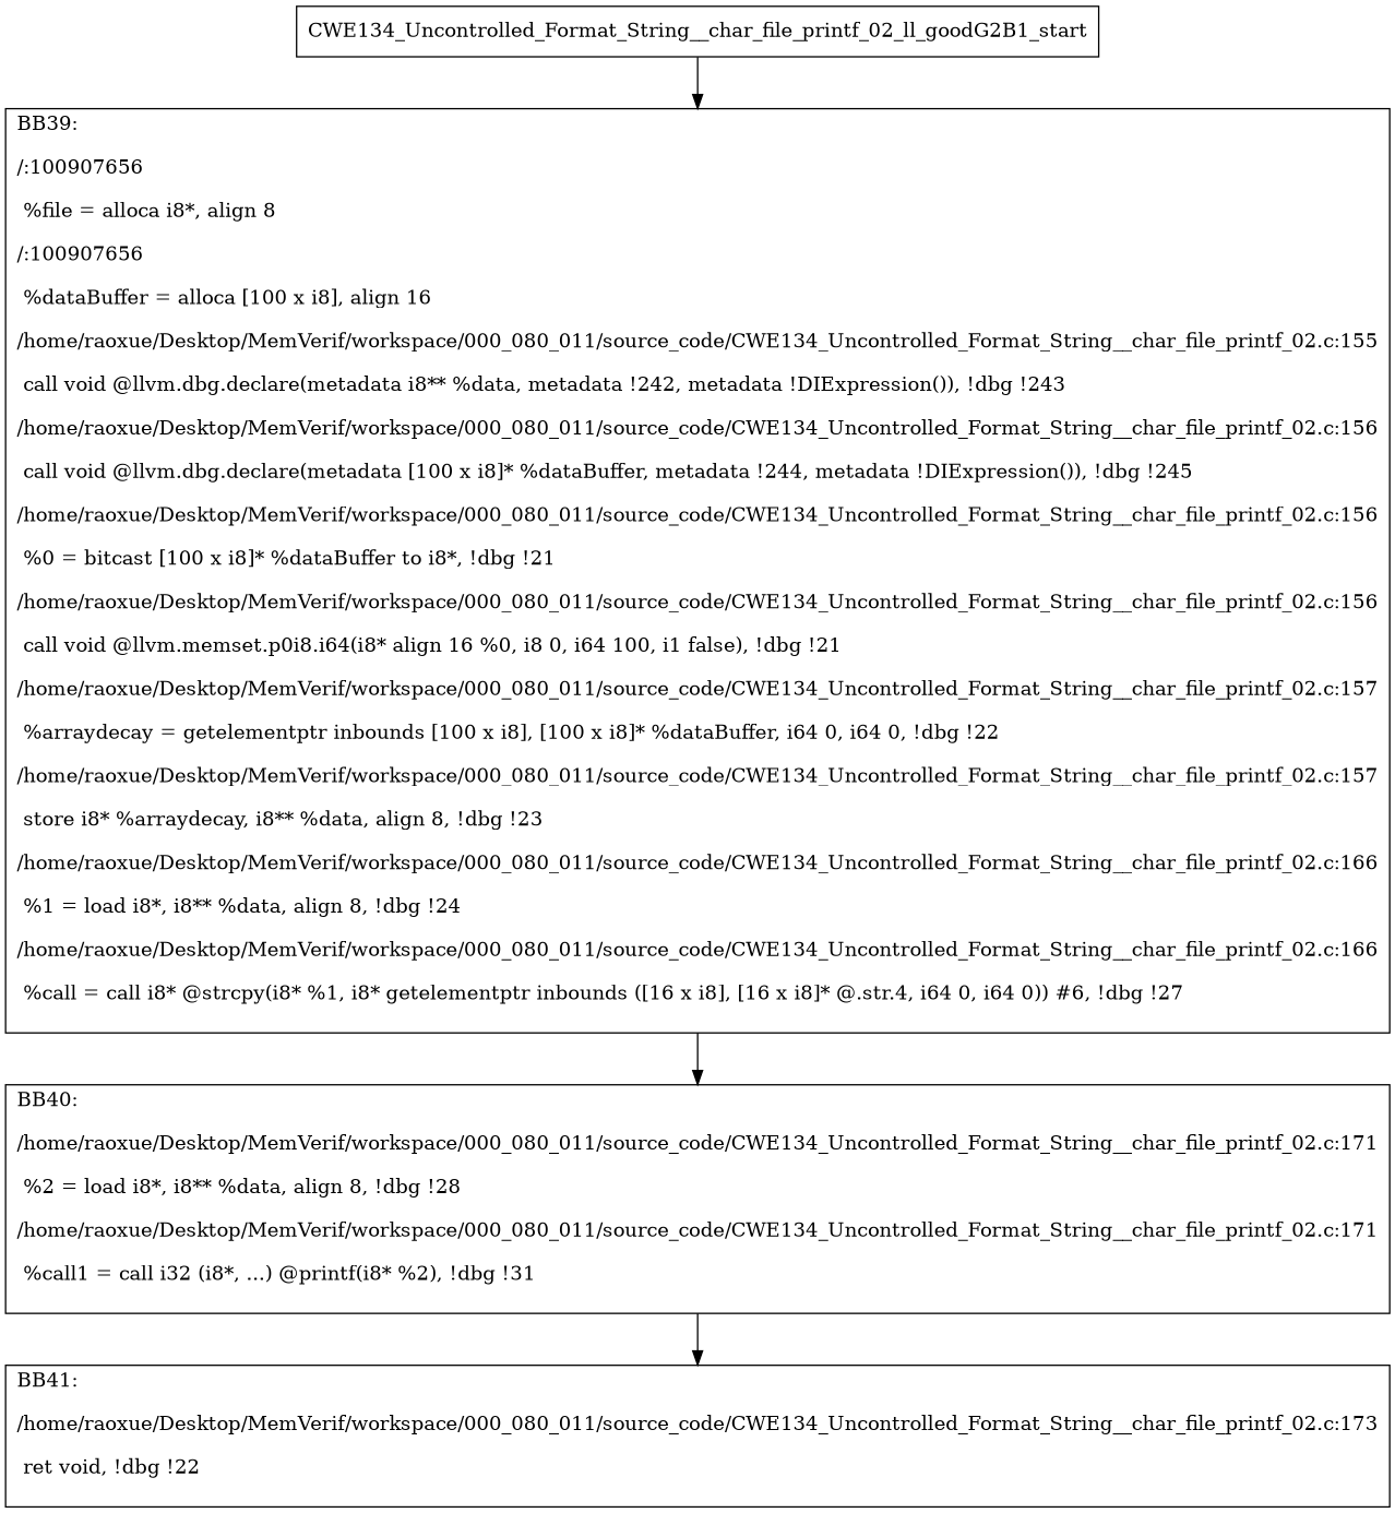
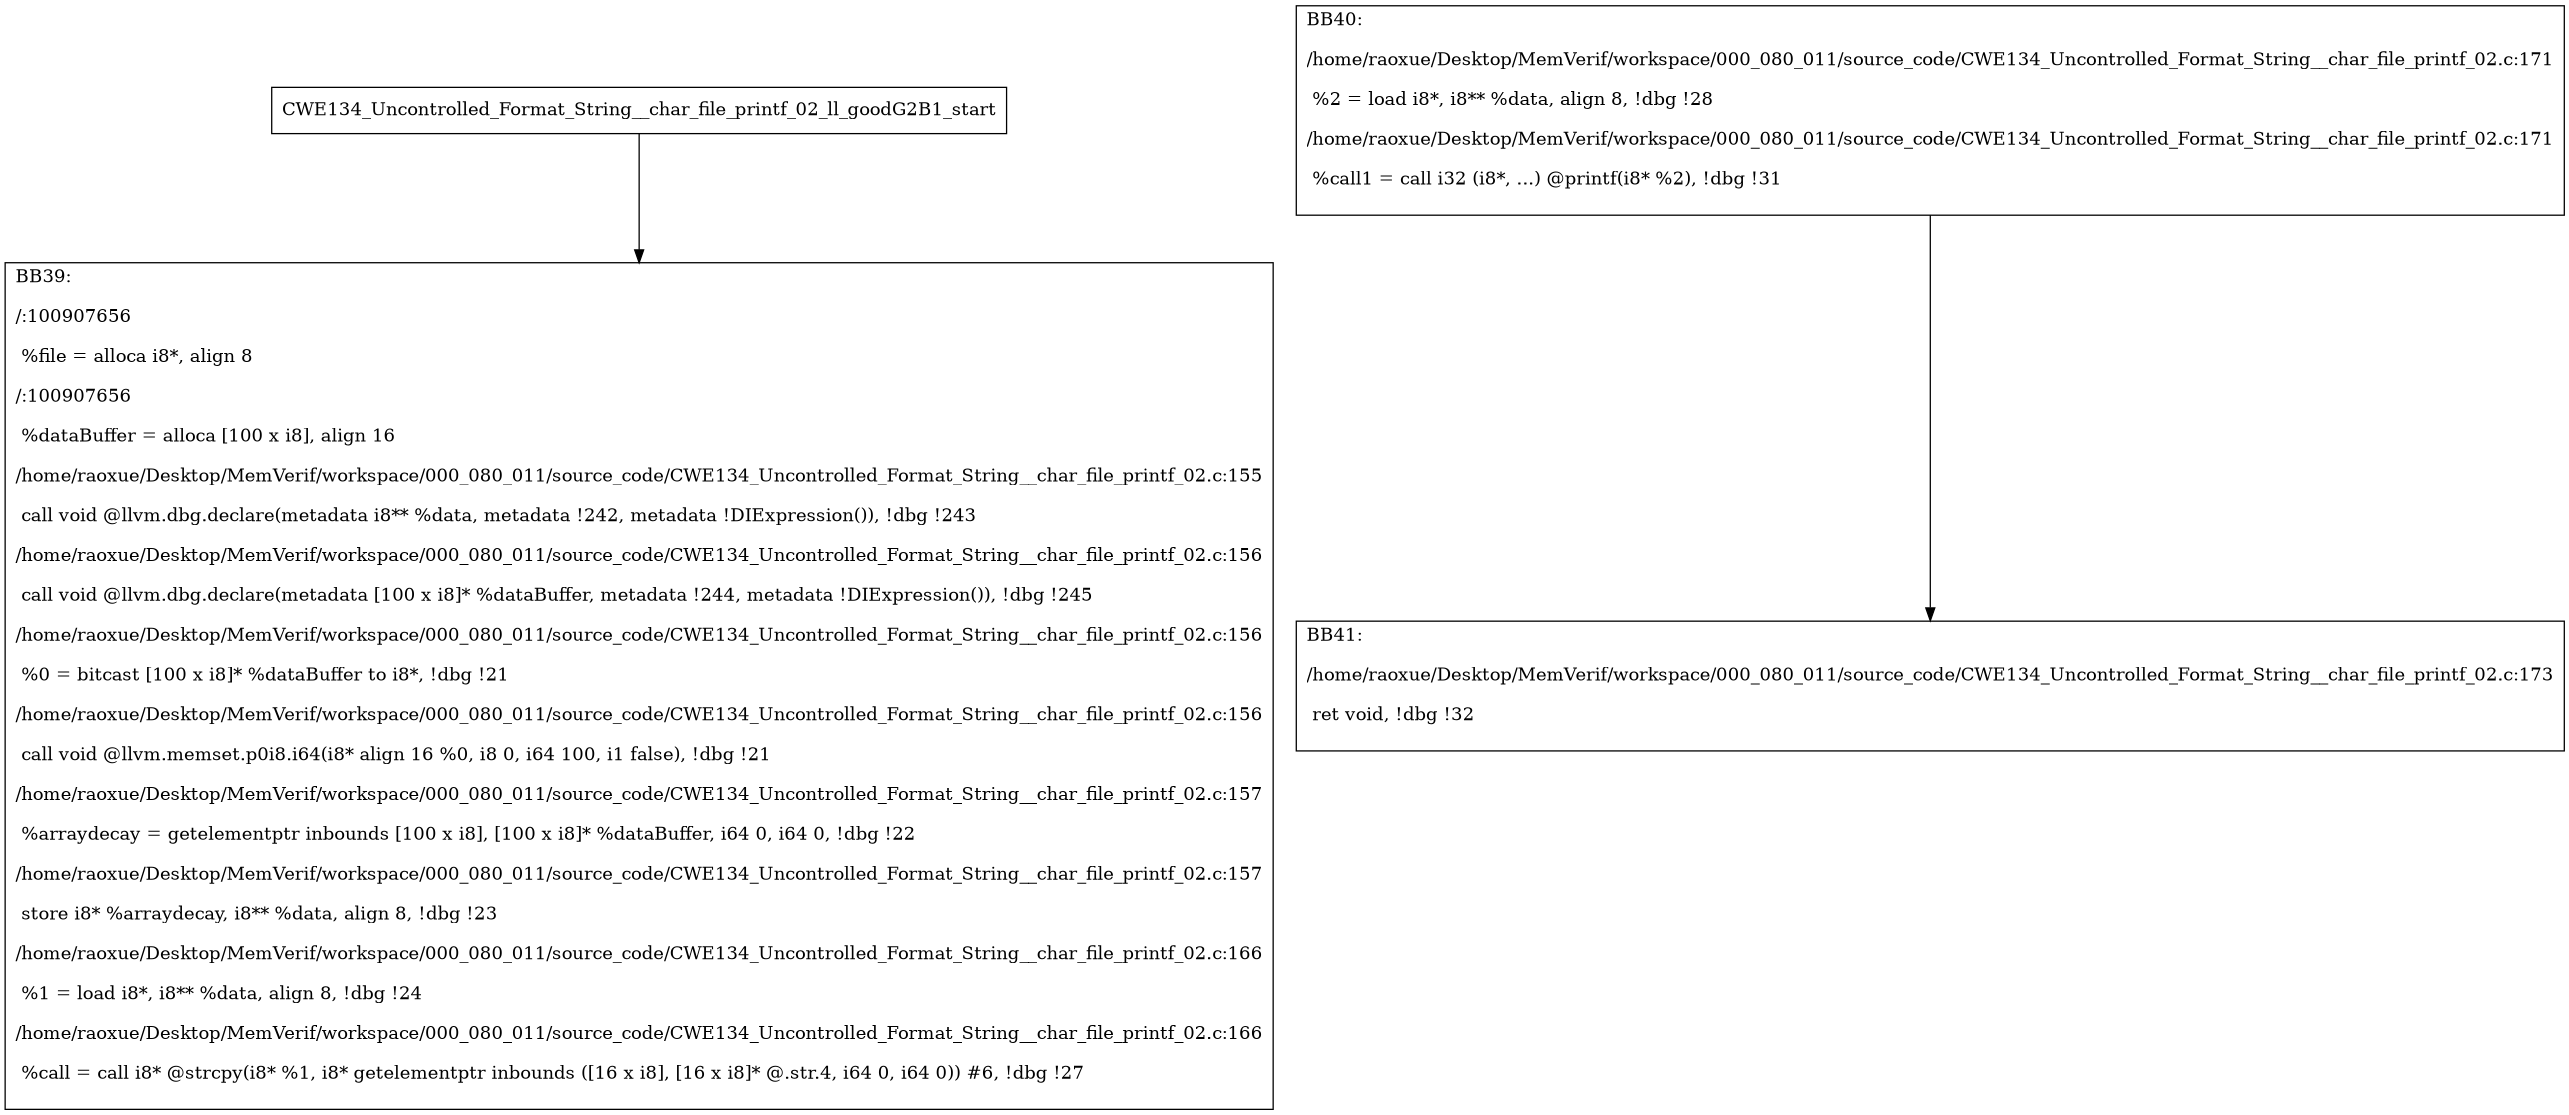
  digraph {
    node [shape=record]
    n1 [label="{CWE134_Uncontrolled_Format_String__char_file_printf_02_ll_goodG2B1_start}"]
    n2 [label="{BB39:\l\l/:100907656\l\n  %file = alloca i8*, align 8\l\n/:100907656\l\n  %dataBuffer = alloca [100 x i8], align 16\l\n/home/raoxue/Desktop/MemVerif/workspace/000_080_011/source_code/CWE134_Uncontrolled_Format_String__char_file_printf_02.c:155\l\n  call void @llvm.dbg.declare(metadata i8** %data, metadata !242, metadata !DIExpression()), !dbg !243\l\n/home/raoxue/Desktop/MemVerif/workspace/000_080_011/source_code/CWE134_Uncontrolled_Format_String__char_file_printf_02.c:156\l\n  call void @llvm.dbg.declare(metadata [100 x i8]* %dataBuffer, metadata !244, metadata !DIExpression()), !dbg !245\l\n/home/raoxue/Desktop/MemVerif/workspace/000_080_011/source_code/CWE134_Uncontrolled_Format_String__char_file_printf_02.c:156\l\n  %0 = bitcast [100 x i8]* %dataBuffer to i8*, !dbg !21\l\n/home/raoxue/Desktop/MemVerif/workspace/000_080_011/source_code/CWE134_Uncontrolled_Format_String__char_file_printf_02.c:156\l\n  call void @llvm.memset.p0i8.i64(i8* align 16 %0, i8 0, i64 100, i1 false), !dbg !21\l\n/home/raoxue/Desktop/MemVerif/workspace/000_080_011/source_code/CWE134_Uncontrolled_Format_String__char_file_printf_02.c:157\l\n  %arraydecay = getelementptr inbounds [100 x i8], [100 x i8]* %dataBuffer, i64 0, i64 0, !dbg !22\l\n/home/raoxue/Desktop/MemVerif/workspace/000_080_011/source_code/CWE134_Uncontrolled_Format_String__char_file_printf_02.c:157\l\n  store i8* %arraydecay, i8** %data, align 8, !dbg !23\l\n/home/raoxue/Desktop/MemVerif/workspace/000_080_011/source_code/CWE134_Uncontrolled_Format_String__char_file_printf_02.c:166\l\n  %1 = load i8*, i8** %data, align 8, !dbg !24\l\n/home/raoxue/Desktop/MemVerif/workspace/000_080_011/source_code/CWE134_Uncontrolled_Format_String__char_file_printf_02.c:166\l\n  %call = call i8* @strcpy(i8* %1, i8* getelementptr inbounds ([16 x i8], [16 x i8]* @.str.4, i64 0, i64 0)) #6, !dbg !27\l\n}"]
    n3 [label="{BB40:\l\l/home/raoxue/Desktop/MemVerif/workspace/000_080_011/source_code/CWE134_Uncontrolled_Format_String__char_file_printf_02.c:171\l\n  %2 = load i8*, i8** %data, align 8, !dbg !28\l\n/home/raoxue/Desktop/MemVerif/workspace/000_080_011/source_code/CWE134_Uncontrolled_Format_String__char_file_printf_02.c:171\l\n  %call1 = call i32 (i8*, ...) @printf(i8* %2), !dbg !31\l\n}"]
-   n4 [label="{BB41:\l\l/home/raoxue/Desktop/MemVerif/workspace/000_080_011/source_code/CWE134_Uncontrolled_Format_String__char_file_printf_02.c:173\l\n  ret void, !dbg !22\l\n}"]
+   n4 [label="{BB41:\l\l/home/raoxue/Desktop/MemVerif/workspace/000_080_011/source_code/CWE134_Uncontrolled_Format_String__char_file_printf_02.c:173\l\n  ret void, !dbg !32\l\n}"]
    n1 -> n2
-   n2 -> n3
    n3 -> n4
  }
